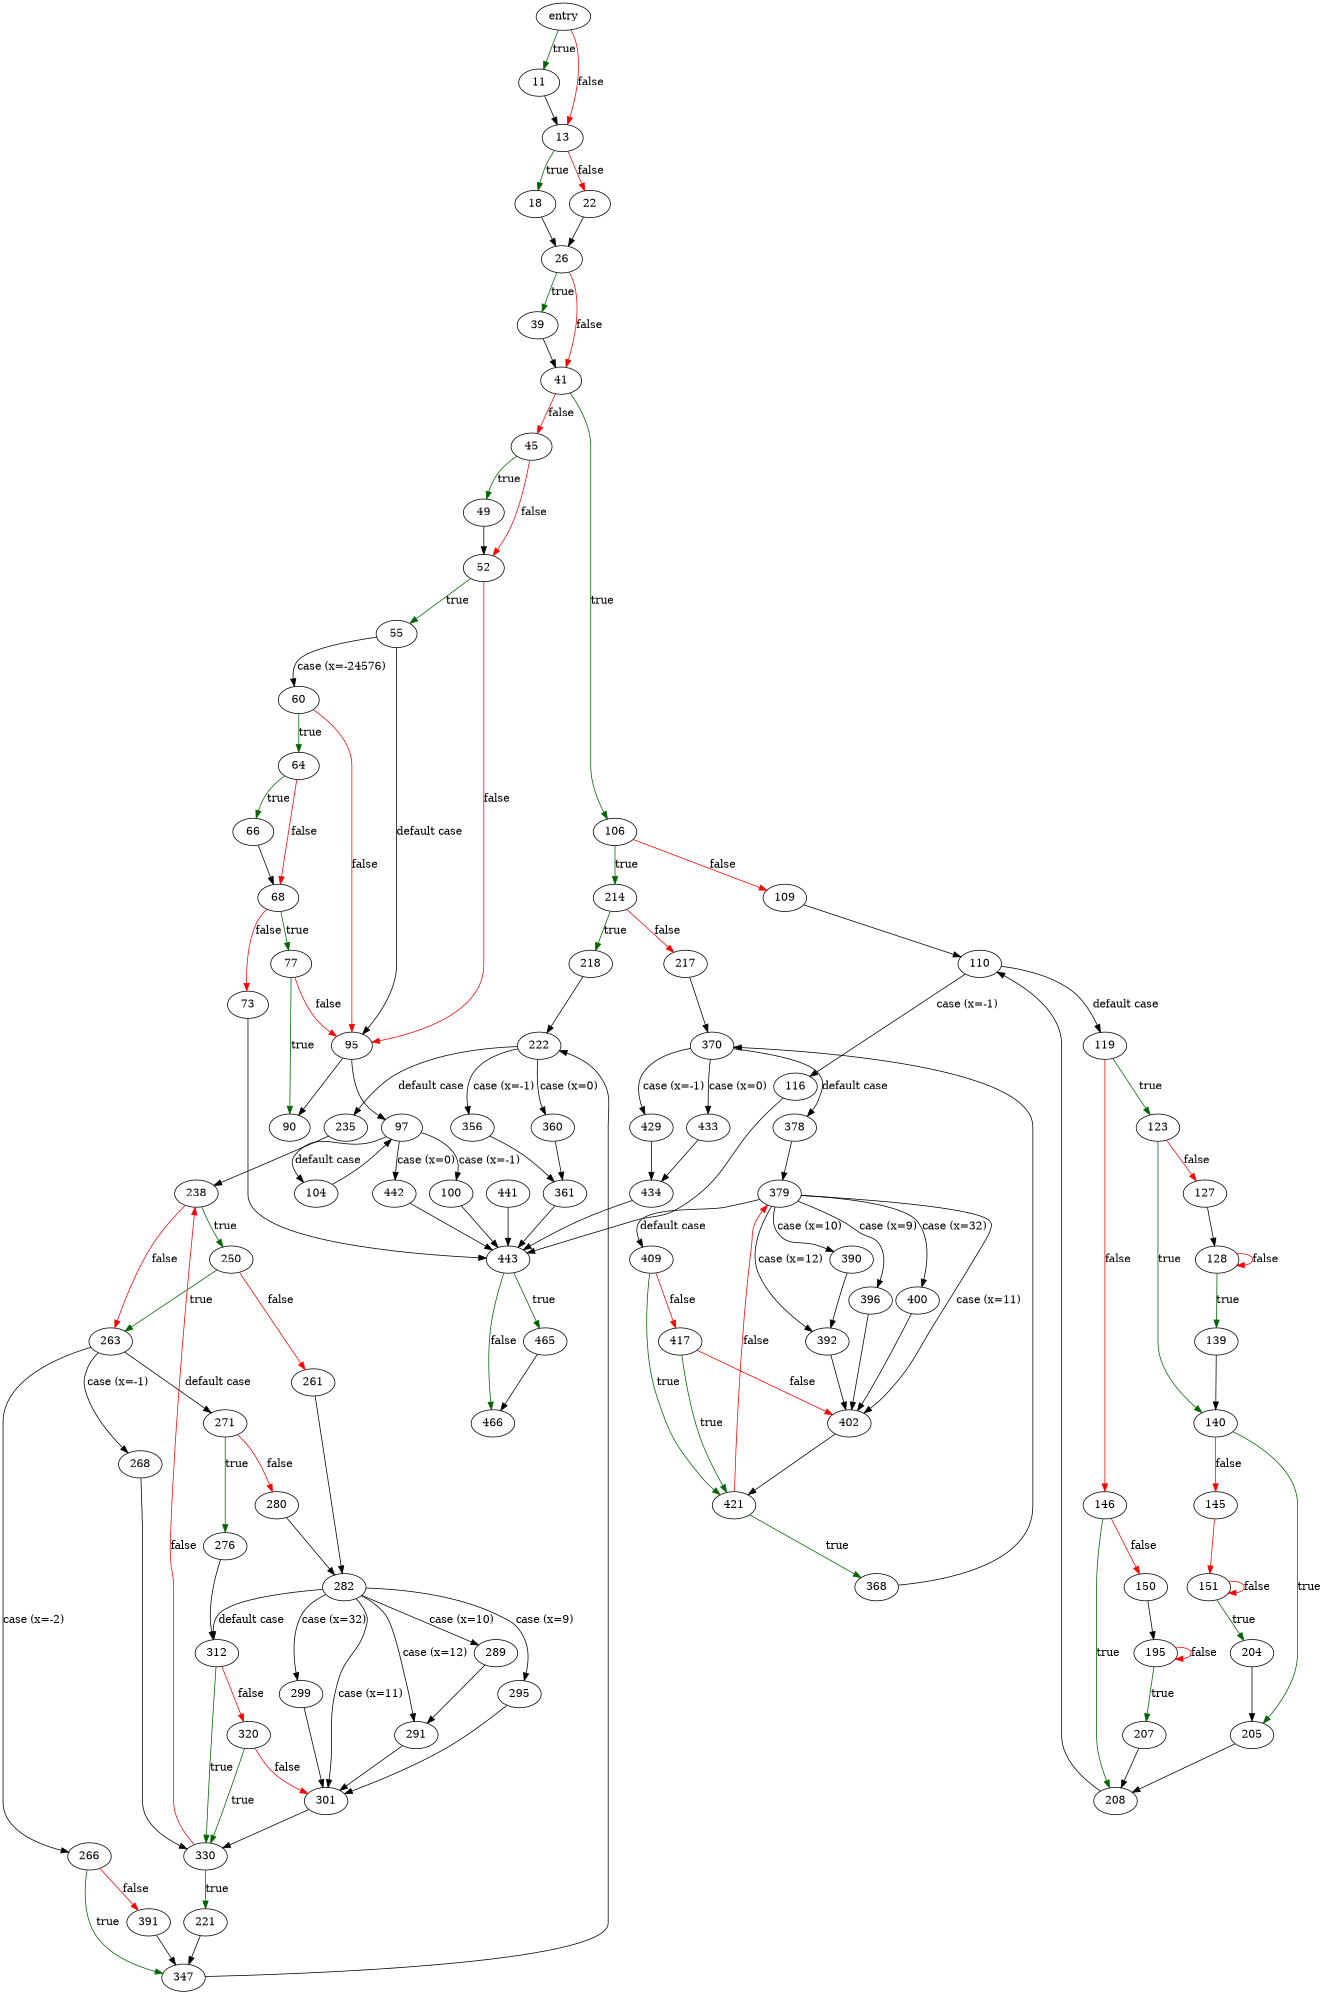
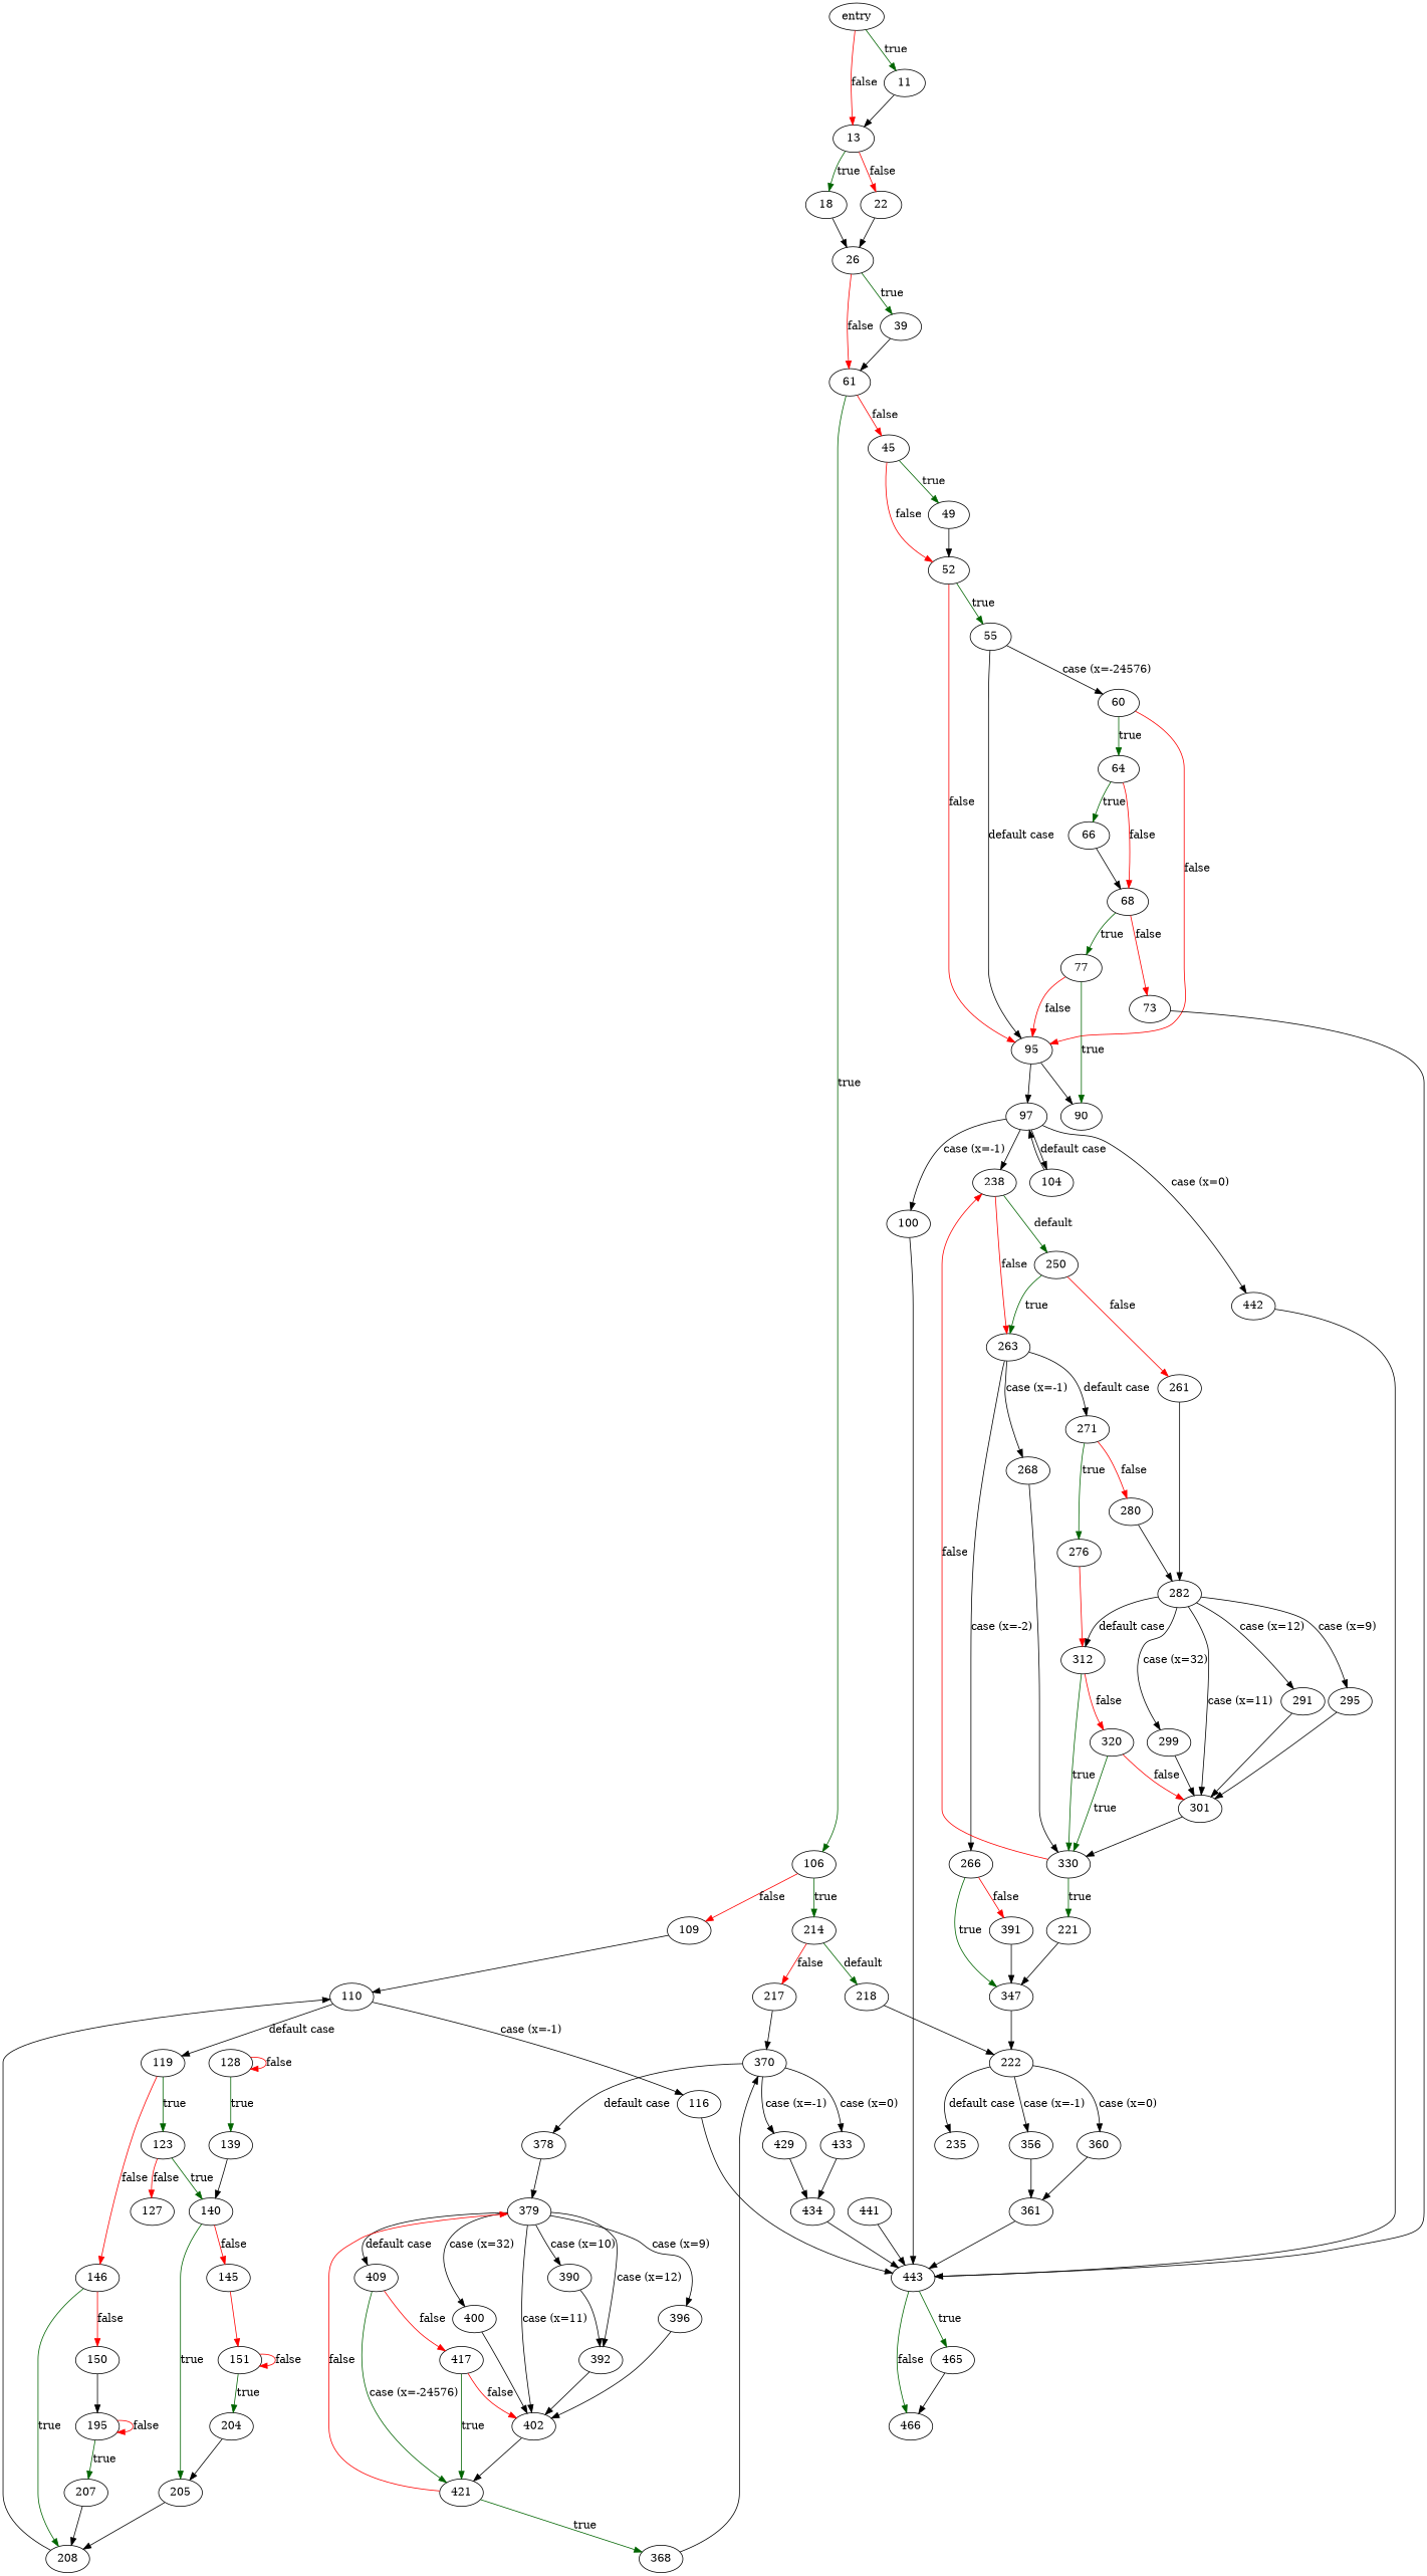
  digraph {
    n1 [label=entry]
    11
    13
    18
    22
    26
    39
-   41
+   41 [label=61]
    45
    106
    49
    52
    109
    214
    55
    95
    60
    90
    97
    64
    66
    68
    73
    77
    443
    465
    466
    100
    104
    442
    110
    217
    218
    n34 [label=116]
    119
    123
    146
    441
    127
    140
    150
    208
    128
    145
    205
    139
    151
    204
    195
    207
    370
    222
    378
    429
    433
    235
    356
    360
    221
    347
    238
    361
    250
    263
    261
    266
    268
    271
    282
    312
-   289
    291
    295
    299
    301
    n76 [label=391]
    330
    276
    280
    320
    368
    379
    434
    390
    392
    396
    400
    402
    409
    421
    417
    n1 -> 11 [color=darkgreen label=true]
    n1 -> 13 [color=red label=false]
    11 -> 13
    13 -> 18 [color=darkgreen label=true]
    13 -> 22 [color=red label=false]
    18 -> 26
    22 -> 26
    26 -> 39 [color=darkgreen label=true]
    26 -> 41 [color=red label=false]
    39 -> 41
    41 -> 45 [color=red label=false]
    41 -> 106 [color=darkgreen label=true]
    45 -> 49 [color=darkgreen label=true]
    45 -> 52 [color=red label=false]
    106 -> 109 [color=red label=false]
    106 -> 214 [color=darkgreen label=true]
    49 -> 52
    52 -> 55 [color=darkgreen label=true]
    52 -> 95 [color=red label=false]
    109 -> 110
    214 -> 217 [color=red label=false]
-   214 -> 218 [color=darkgreen label=true]
+   214 -> 218 [color=darkgreen label=default]
    55 -> 95 [label="default case"]
    55 -> 60 [label="case (x=-24576)"]
    95 -> 90
    95 -> 97
    60 -> 95 [color=red label=false]
    60 -> 64 [color=darkgreen label=true]
    97 -> 100 [label="case (x=-1)"]
    97 -> 104 [label="default case"]
    97 -> 442 [label="case (x=0)"]
    64 -> 66 [color=darkgreen label=true]
    64 -> 68 [color=red label=false]
    66 -> 68
    68 -> 73 [color=red label=false]
    68 -> 77 [color=darkgreen label=true]
    73 -> 443
    77 -> 95 [color=red label=false]
    77 -> 90 [color=darkgreen label=true]
    443 -> 465 [color=darkgreen label=true]
    443 -> 466 [color=darkgreen label=false]
    465 -> 466
    100 -> 443
    104 -> 97
    442 -> 443
    110 -> n34 [label="case (x=-1)"]
    110 -> 119 [label="default case"]
    217 -> 370
    218 -> 222
    n34 -> 443
    119 -> 123 [color=darkgreen label=true]
    119 -> 146 [color=red label=false]
    123 -> 127 [color=red label=false]
    123 -> 140 [color=darkgreen label=true]
    146 -> 150 [color=red label=false]
    146 -> 208 [color=darkgreen label=true]
    441 -> 443
-   127 -> 128
    140 -> 145 [color=red label=false]
    140 -> 205 [color=darkgreen label=true]
    150 -> 195
    208 -> 110
    128 -> 128 [color=red label=false]
    128 -> 139 [color=darkgreen label=true]
    145 -> 151 [color=red]
    205 -> 208
    139 -> 140
    151 -> 151 [color=red label=false]
    151 -> 204 [color=darkgreen label=true]
    204 -> 205
    195 -> 195 [color=red label=false]
    195 -> 207 [color=darkgreen label=true]
    207 -> 208
    370 -> 378 [label="default case"]
    370 -> 429 [label="case (x=-1)"]
    370 -> 433 [label="case (x=0)"]
    222 -> 235 [label="default case"]
    222 -> 356 [label="case (x=-1)"]
    222 -> 360 [label="case (x=0)"]
    378 -> 379
    429 -> 434
    433 -> 434
-   235 -> 238
+   97 -> 238
    356 -> 361
    360 -> 361
    221 -> 347
    347 -> 222
-   238 -> 250 [color=darkgreen label=true]
+   238 -> 250 [color=darkgreen label=default]
    238 -> 263 [color=red label=false]
    361 -> 443
    250 -> 263 [color=darkgreen label=true]
    250 -> 261 [color=red label=false]
    263 -> 266 [label="case (x=-2)"]
    263 -> 268 [label="case (x=-1)"]
    263 -> 271 [label="default case"]
    261 -> 282
    266 -> 347 [color=darkgreen label=true]
    266 -> n76 [color=red label=false]
    268 -> 330
    271 -> 276 [color=darkgreen label=true]
    271 -> 280 [color=red label=false]
    282 -> 312 [label="default case"]
-   282 -> 289 [label="case (x=10)"]
    282 -> 291 [label="case (x=12)"]
    282 -> 295 [label="case (x=9)"]
    282 -> 299 [label="case (x=32)"]
    282 -> 301 [label="case (x=11)"]
    312 -> 330 [color=darkgreen label=true]
    312 -> 320 [color=red label=false]
-   289 -> 291
    291 -> 301
    295 -> 301
    299 -> 301
    301 -> 330
    n76 -> 347
    330 -> 221 [color=darkgreen label=true]
    330 -> 238 [color=red label=false]
-   276 -> 312
+   276 -> 312 [color=red]
    280 -> 282
    320 -> 301 [color=red label=false]
    320 -> 330 [color=darkgreen label=true]
    368 -> 370
    379 -> 390 [label="case (x=10)"]
    379 -> 392 [label="case (x=12)"]
    379 -> 396 [label="case (x=9)"]
    379 -> 400 [label="case (x=32)"]
    379 -> 402 [label="case (x=11)"]
    379 -> 409 [label="default case"]
    434 -> 443
    390 -> 392
    392 -> 402
    396 -> 402
    400 -> 402
    402 -> 421
-   409 -> 421 [color=darkgreen label=true]
+   409 -> 421 [color=darkgreen label="case (x=-24576)"]
    409 -> 417 [color=red label=false]
    421 -> 368 [color=darkgreen label=true]
    421 -> 379 [color=red label=false]
    417 -> 402 [color=red label=false]
    417 -> 421 [color=darkgreen label=true]
  }
